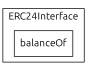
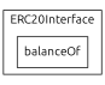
  strict digraph {
    rankdir=LR
    fontname=Ubuntu
    n1 [label=balanceOf shape=box fontname=Ubuntu]
    subgraph cluster_1 {
      label="[Solidity]"
    }
    subgraph cluster_2 {
-     label=ERC24Interface
+     label=ERC20Interface
      n1
    }
  }
